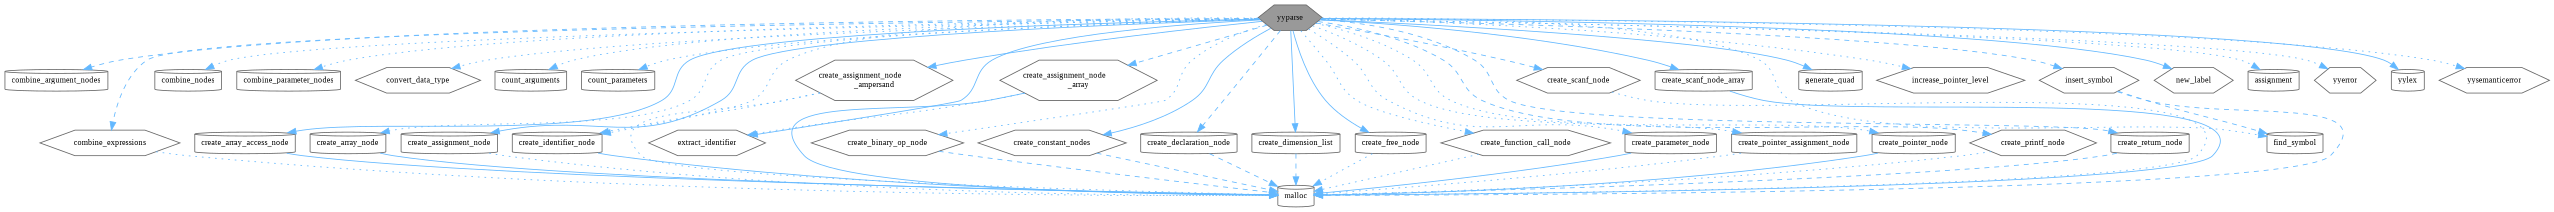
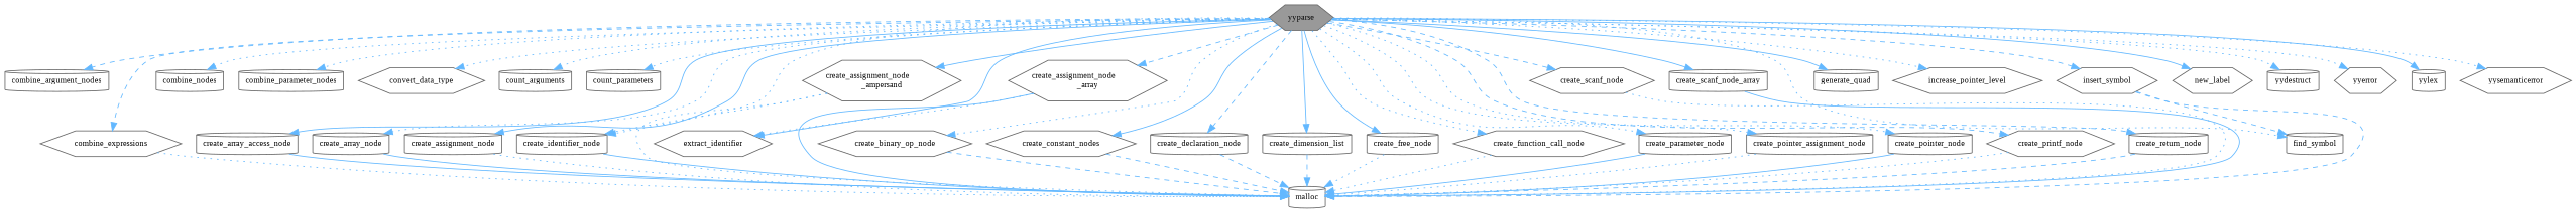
  digraph {
    fontname="Liberation Serif"
    rankdir=TB
    node [color=grey40 fillcolor=white fontname="Liberation Serif" fontsize=10 shape=cylinder style=filled]
    edge [color=steelblue1 fontname="Liberation Serif" fontsize=10 labelfontname=Helvetica labelfontsize=10 style=dotted]
    n1 [color=gray40 fillcolor=grey60 fontcolor=black height=0.2 label=yyparse shape=hexagon width=0.4]
    n2 [height=0.2 label=combine_argument_nodes width=0.4]
    n3 [height=0.2 label=combine_expressions shape=hexagon width=0.4]
    n4 [height=0.2 label=combine_nodes width=0.4]
    n5 [height=0.2 label=combine_parameter_nodes width=0.4]
    n6 [height=0.2 label=convert_data_type shape=hexagon width=0.4]
    n7 [height=0.2 label=count_arguments width=0.4]
    n8 [height=0.2 label=count_parameters width=0.4]
    n9 [height=0.2 label=create_array_access_node width=0.4]
    n10 [height=0.2 label=create_array_node width=0.4]
    n11 [height=0.2 label=create_assignment_node width=0.4]
    n12 [height=0.2 label="create_assignment_node\l_ampersand" shape=hexagon width=0.4]
    n13 [height=0.2 label=create_identifier_node width=0.4]
    n14 [height=0.2 label="create_assignment_node\l_array" shape=hexagon width=0.4]
    n15 [height=0.2 label=extract_identifier shape=hexagon width=0.4]
    n16 [height=0.2 label=create_binary_op_node shape=hexagon width=0.4]
    n17 [height=0.2 label=create_constant_nodes shape=hexagon width=0.4]
    n18 [height=0.2 label=create_declaration_node width=0.4]
    n19 [height=0.2 label=create_dimension_list width=0.4]
    n20 [height=0.2 label=create_free_node width=0.4]
    n21 [height=0.2 label=create_function_call_node shape=hexagon width=0.4]
    n22 [height=0.2 label=create_parameter_node width=0.4]
    n23 [height=0.2 label=create_pointer_assignment_node width=0.4]
    n24 [height=0.2 label=create_pointer_node width=0.4]
    n25 [height=0.2 label=create_printf_node shape=hexagon width=0.4]
    n26 [height=0.2 label=create_return_node width=0.4]
    n27 [height=0.2 label=create_scanf_node shape=hexagon width=0.4]
    n28 [height=0.2 label=create_scanf_node_array width=0.4]
    n29 [height=0.2 label=find_symbol width=0.4]
    n30 [height=0.2 label=generate_quad width=0.4]
    n31 [height=0.2 label=increase_pointer_level shape=hexagon width=0.4]
    n32 [height=0.2 label=insert_symbol shape=hexagon width=0.4]
    n33 [height=0.2 label=new_label shape=hexagon width=0.4]
-   n34 [height=0.2 label=assignment width=0.4]
+   n34 [height=0.2 label=yydestruct width=0.4]
    n35 [height=0.2 label=yyerror shape=hexagon width=0.4]
    n36 [height=0.2 label=yylex width=0.4]
    n37 [height=0.2 label=yysemanticerror shape=hexagon width=0.4]
    n38 [height=0.2 label=malloc width=0.4]
    n1 -> n2 [style=dashed]
    n1 -> n3 [style=dashed]
    n1 -> n4
    n1 -> n5
    n1 -> n6
    n1 -> n7
    n1 -> n8
    n1 -> n9 [style=solid]
    n1 -> n10
    n1 -> n11 [style=solid]
    n1 -> n12 [style=solid]
    n1 -> n13
    n1 -> n14 [style=dashed]
    n1 -> n15 [style=solid]
    n1 -> n16
    n1 -> n17 [style=solid]
    n1 -> n18 [style=dashed]
    n1 -> n19 [style=solid]
    n1 -> n20 [style=solid]
    n1 -> n21
    n1 -> n22
    n1 -> n23
    n1 -> n24
    n1 -> n25 [style=dashed]
    n1 -> n26 [style=dashed]
    n1 -> n27 [style=dashed]
    n1 -> n28 [style=solid]
    n1 -> n29
    n1 -> n30 [style=solid]
    n1 -> n31
    n1 -> n32 [style=dashed]
    n1 -> n33 [style=solid]
    n1 -> n34
    n1 -> n35
    n1 -> n36 [style=solid]
    n1 -> n37
    n3 -> n38
    n9 -> n38 [style=solid]
    n10 -> n38 [style=solid]
    n11 -> n38
    n12 -> n13
    n12 -> n38
    n13 -> n38 [style=solid]
    n14 -> n15
    n14 -> n38 [style=solid]
    n16 -> n38 [style=dashed]
    n17 -> n38 [style=dashed]
    n18 -> n38 [style=dashed]
    n19 -> n38 [style=dashed]
    n20 -> n38
    n21 -> n38
    n22 -> n38 [style=solid]
    n23 -> n38
    n24 -> n38 [style=solid]
    n25 -> n38
    n26 -> n38 [style=dashed]
    n27 -> n38
    n28 -> n38 [style=solid]
    n32 -> n29 [style=dashed]
    n32 -> n38 [style=dashed]
  }
